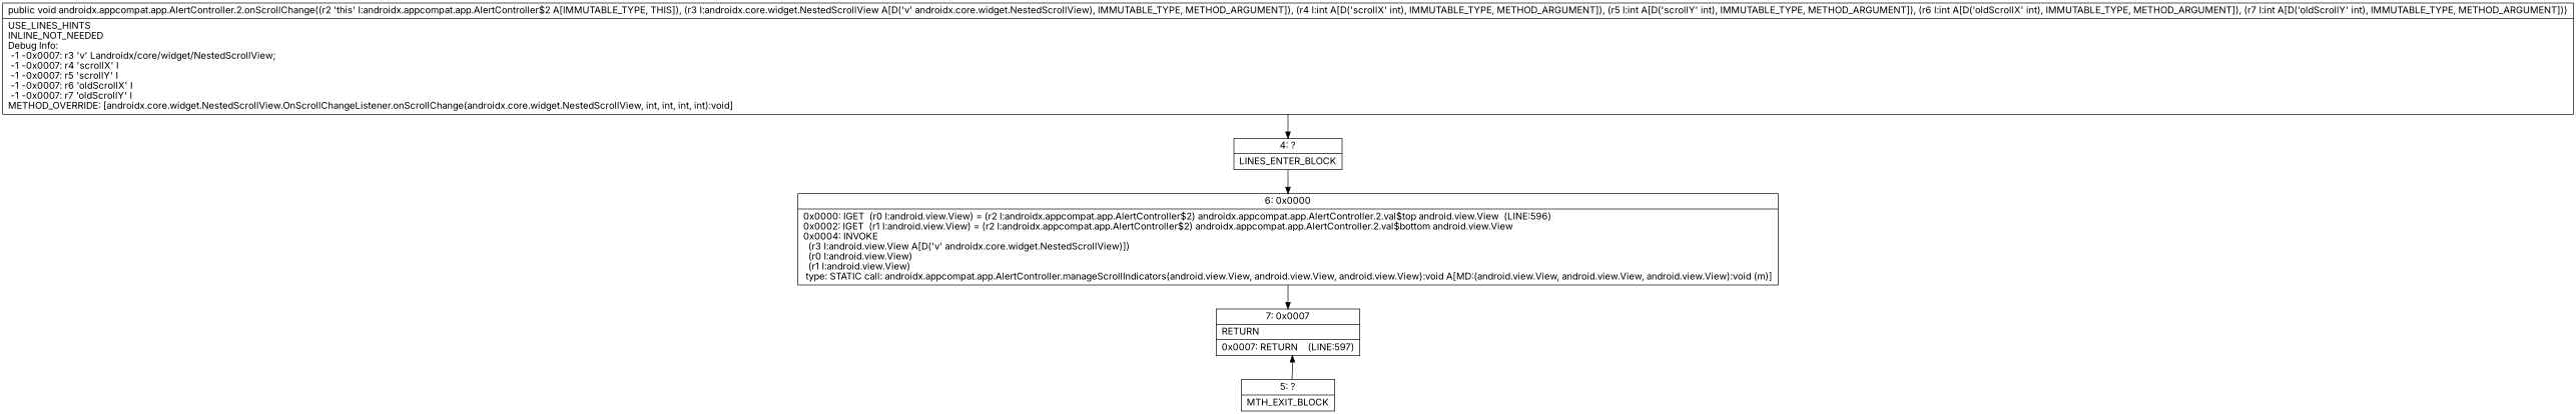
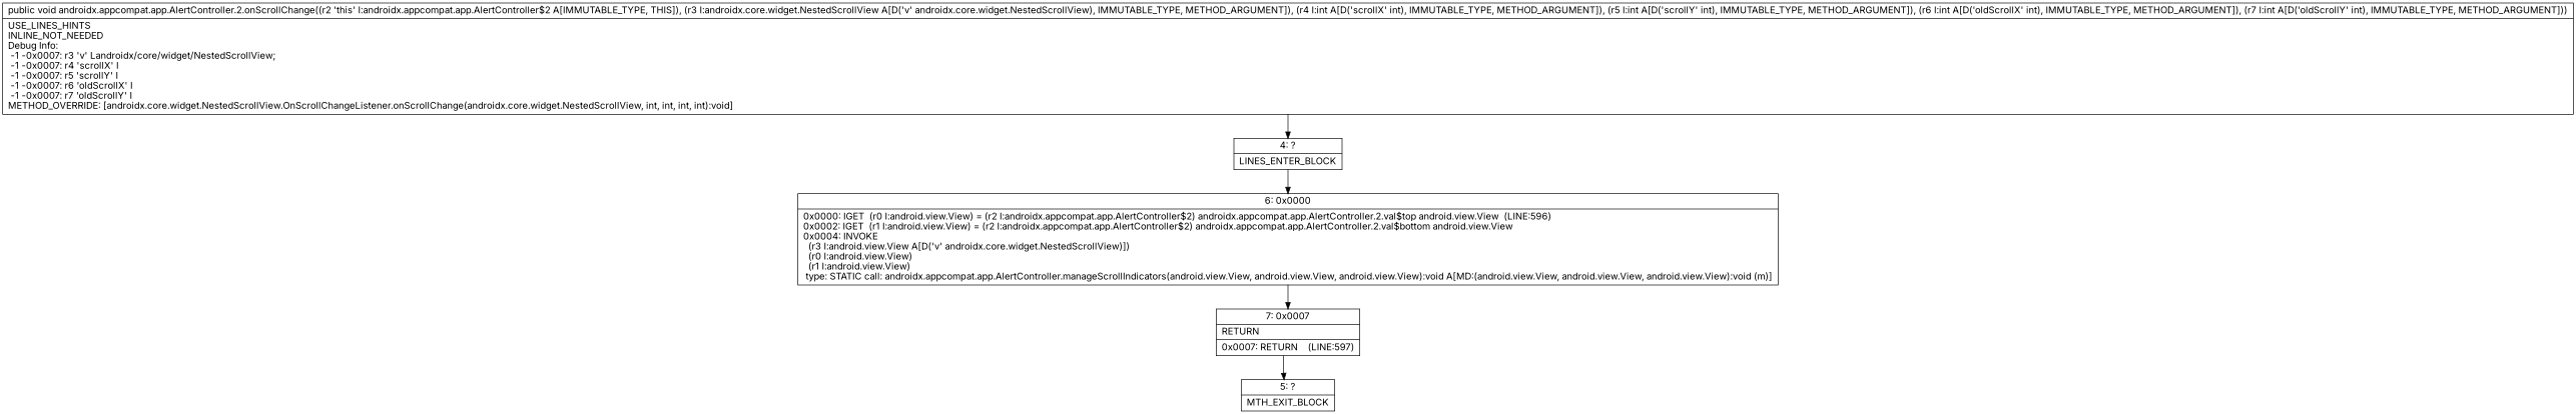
  digraph {
    fontname=Inter
    node [fontname=Inter shape=record]
    edge [fontname=Inter]
    n1 [label="{4\:\ ?|LINES_ENTER_BLOCK\l}"]
    n2 [label="{6\:\ 0x0000|0x0000: IGET  (r0 I:android.view.View) = (r2 I:androidx.appcompat.app.AlertController$2) androidx.appcompat.app.AlertController.2.val$top android.view.View  (LINE:596)\l0x0002: IGET  (r1 I:android.view.View) = (r2 I:androidx.appcompat.app.AlertController$2) androidx.appcompat.app.AlertController.2.val$bottom android.view.View \l0x0004: INVOKE  \l  (r3 I:android.view.View A[D('v' androidx.core.widget.NestedScrollView)])\l  (r0 I:android.view.View)\l  (r1 I:android.view.View)\l type: STATIC call: androidx.appcompat.app.AlertController.manageScrollIndicators(android.view.View, android.view.View, android.view.View):void A[MD:(android.view.View, android.view.View, android.view.View):void (m)]\l}"]
    n3 [label="{7\:\ 0x0007|RETURN\l|0x0007: RETURN    (LINE:597)\l}"]
    n4 [label="{5\:\ ?|MTH_EXIT_BLOCK\l}"]
    n5 [label="{public void androidx.appcompat.app.AlertController.2.onScrollChange((r2 'this' I:androidx.appcompat.app.AlertController$2 A[IMMUTABLE_TYPE, THIS]), (r3 I:androidx.core.widget.NestedScrollView A[D('v' androidx.core.widget.NestedScrollView), IMMUTABLE_TYPE, METHOD_ARGUMENT]), (r4 I:int A[D('scrollX' int), IMMUTABLE_TYPE, METHOD_ARGUMENT]), (r5 I:int A[D('scrollY' int), IMMUTABLE_TYPE, METHOD_ARGUMENT]), (r6 I:int A[D('oldScrollX' int), IMMUTABLE_TYPE, METHOD_ARGUMENT]), (r7 I:int A[D('oldScrollY' int), IMMUTABLE_TYPE, METHOD_ARGUMENT]))  | USE_LINES_HINTS\lINLINE_NOT_NEEDED\lDebug Info:\l  \-1 \-0x0007: r3 'v' Landroidx\/core\/widget\/NestedScrollView;\l  \-1 \-0x0007: r4 'scrollX' I\l  \-1 \-0x0007: r5 'scrollY' I\l  \-1 \-0x0007: r6 'oldScrollX' I\l  \-1 \-0x0007: r7 'oldScrollY' I\lMETHOD_OVERRIDE: [androidx.core.widget.NestedScrollView.OnScrollChangeListener.onScrollChange(androidx.core.widget.NestedScrollView, int, int, int, int):void]\l}"]
    n1 -> n2
    n2 -> n3
-   n4 -> n3
+   n3 -> n4
    n5 -> n1
  }
